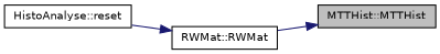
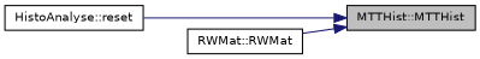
  digraph {
    rankdir=RL
    node [color=black fillcolor=white fontname=Helvetica fontsize=10 shape=record style=filled]
    edge [color=midnightblue dir=back fontname=Helvetica fontsize=10 labelfontname=Helvetica labelfontsize=10 style=solid]
    n1 [fillcolor=grey75 fontcolor=black height=0.2 label="MTTHist::MTTHist" width=0.4]
    n2 [height=0.2 label="HistoAnalyse::reset" width=0.4]
    n3 [height=0.2 label="RWMat::RWMat" width=0.4]
-   n3 -> n2
+   n1 -> n2
    n1 -> n3
  }
